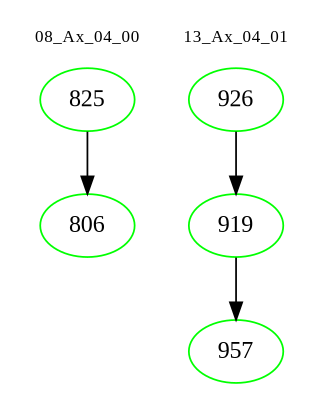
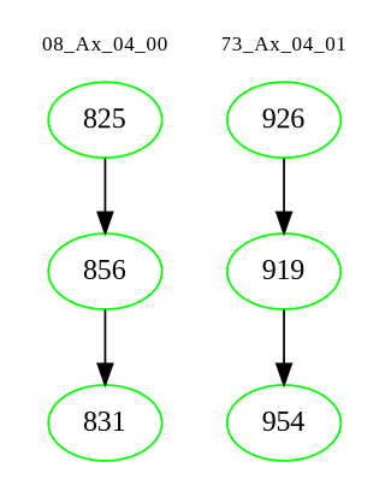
  digraph {
    fontname="Liberation Serif"
    node [color=green fontname="Liberation Serif"]
    edge [color=black fontname="Liberation Serif"]
    n1 [label=825]
-   n2 [label=806]
+   n2 [label=856]
+   n3 [label=831]
    n4 [label=926]
    n5 [label=919]
-   n6 [label=957]
+   n6 [label=954]
    subgraph cluster_1 {
      color=white
      fontsize=10
      label="08_Ax_04_00"
      n1
      n2
+     n3
    }
    subgraph cluster_2 {
      color=white
      fontsize=10
-     label="13_Ax_04_01"
+     label="73_Ax_04_01"
      n4
      n5
      n6
    }
    n1 -> n2
+   n2 -> n3
    n4 -> n5
    n5 -> n6
  }
